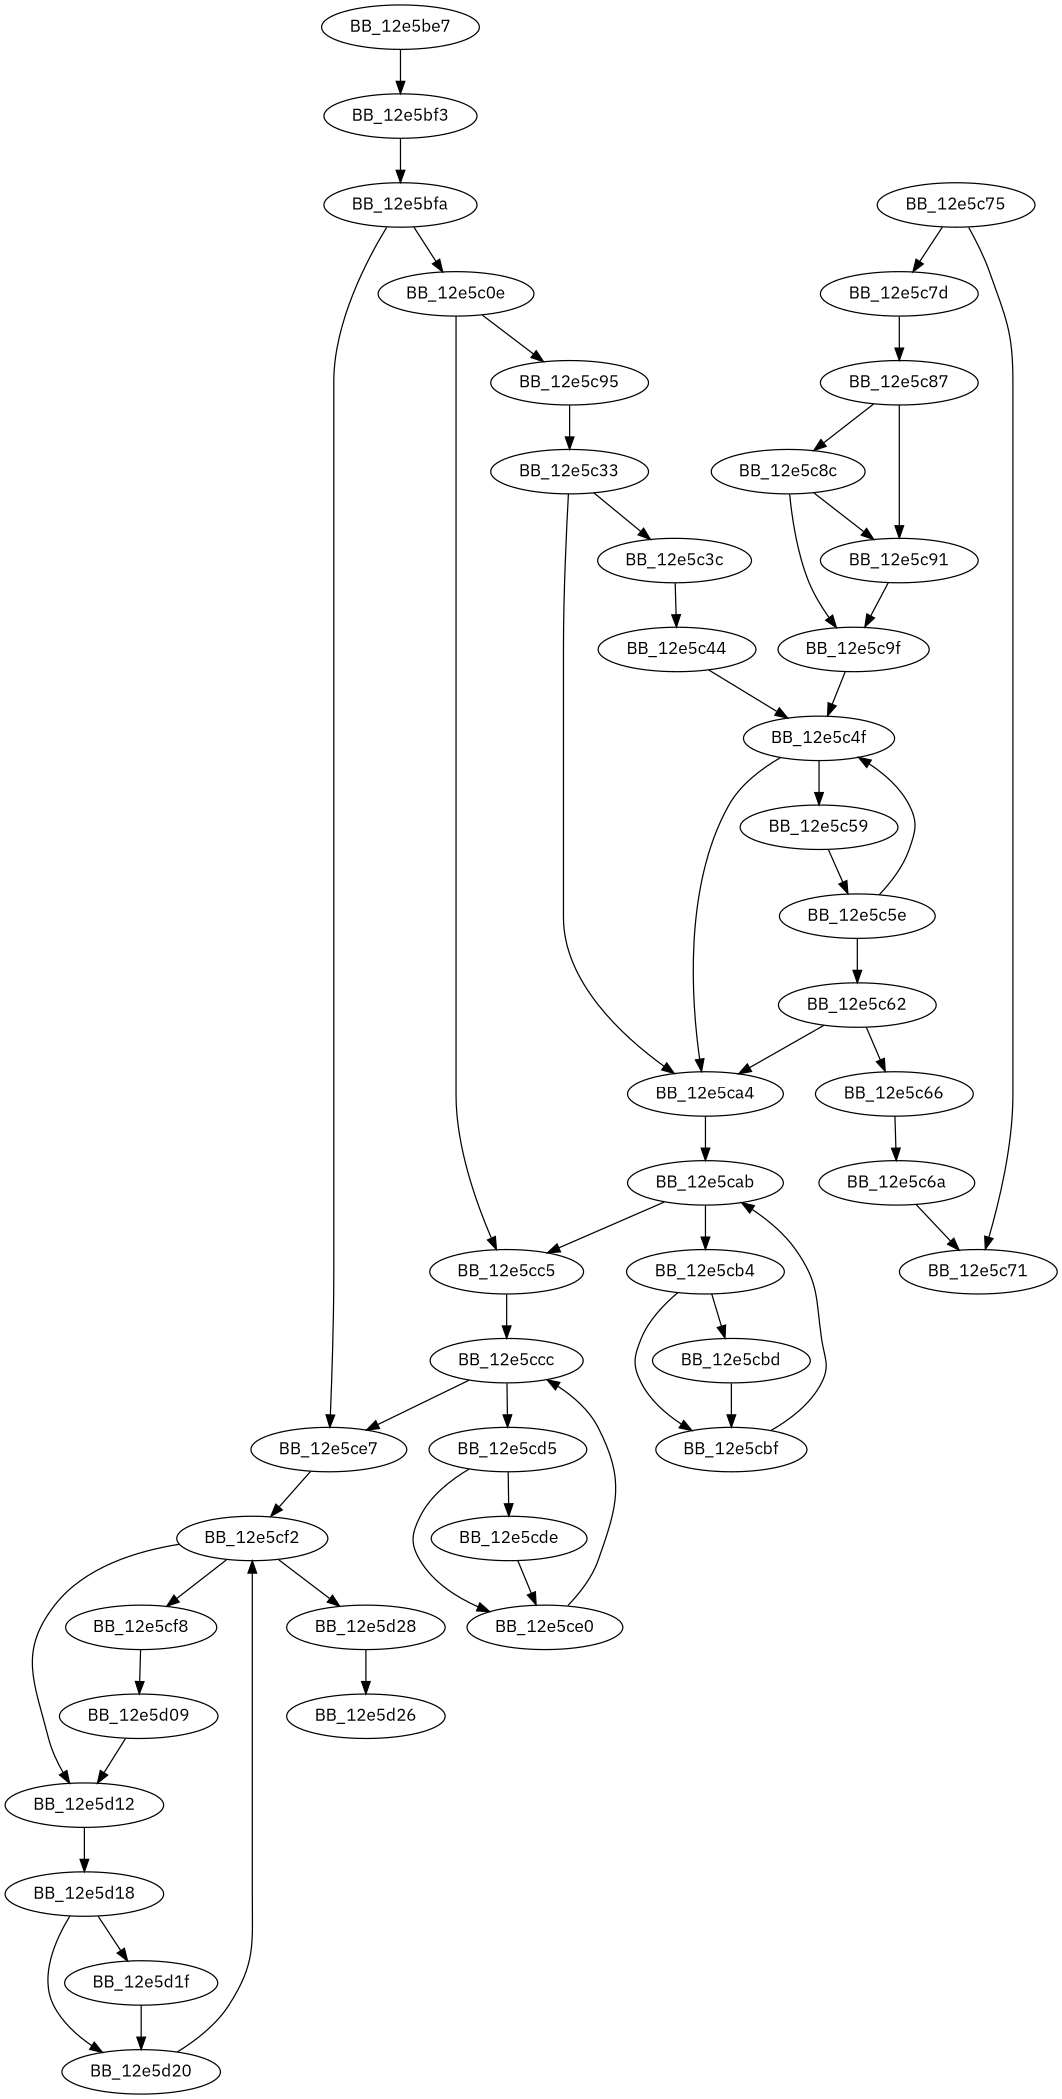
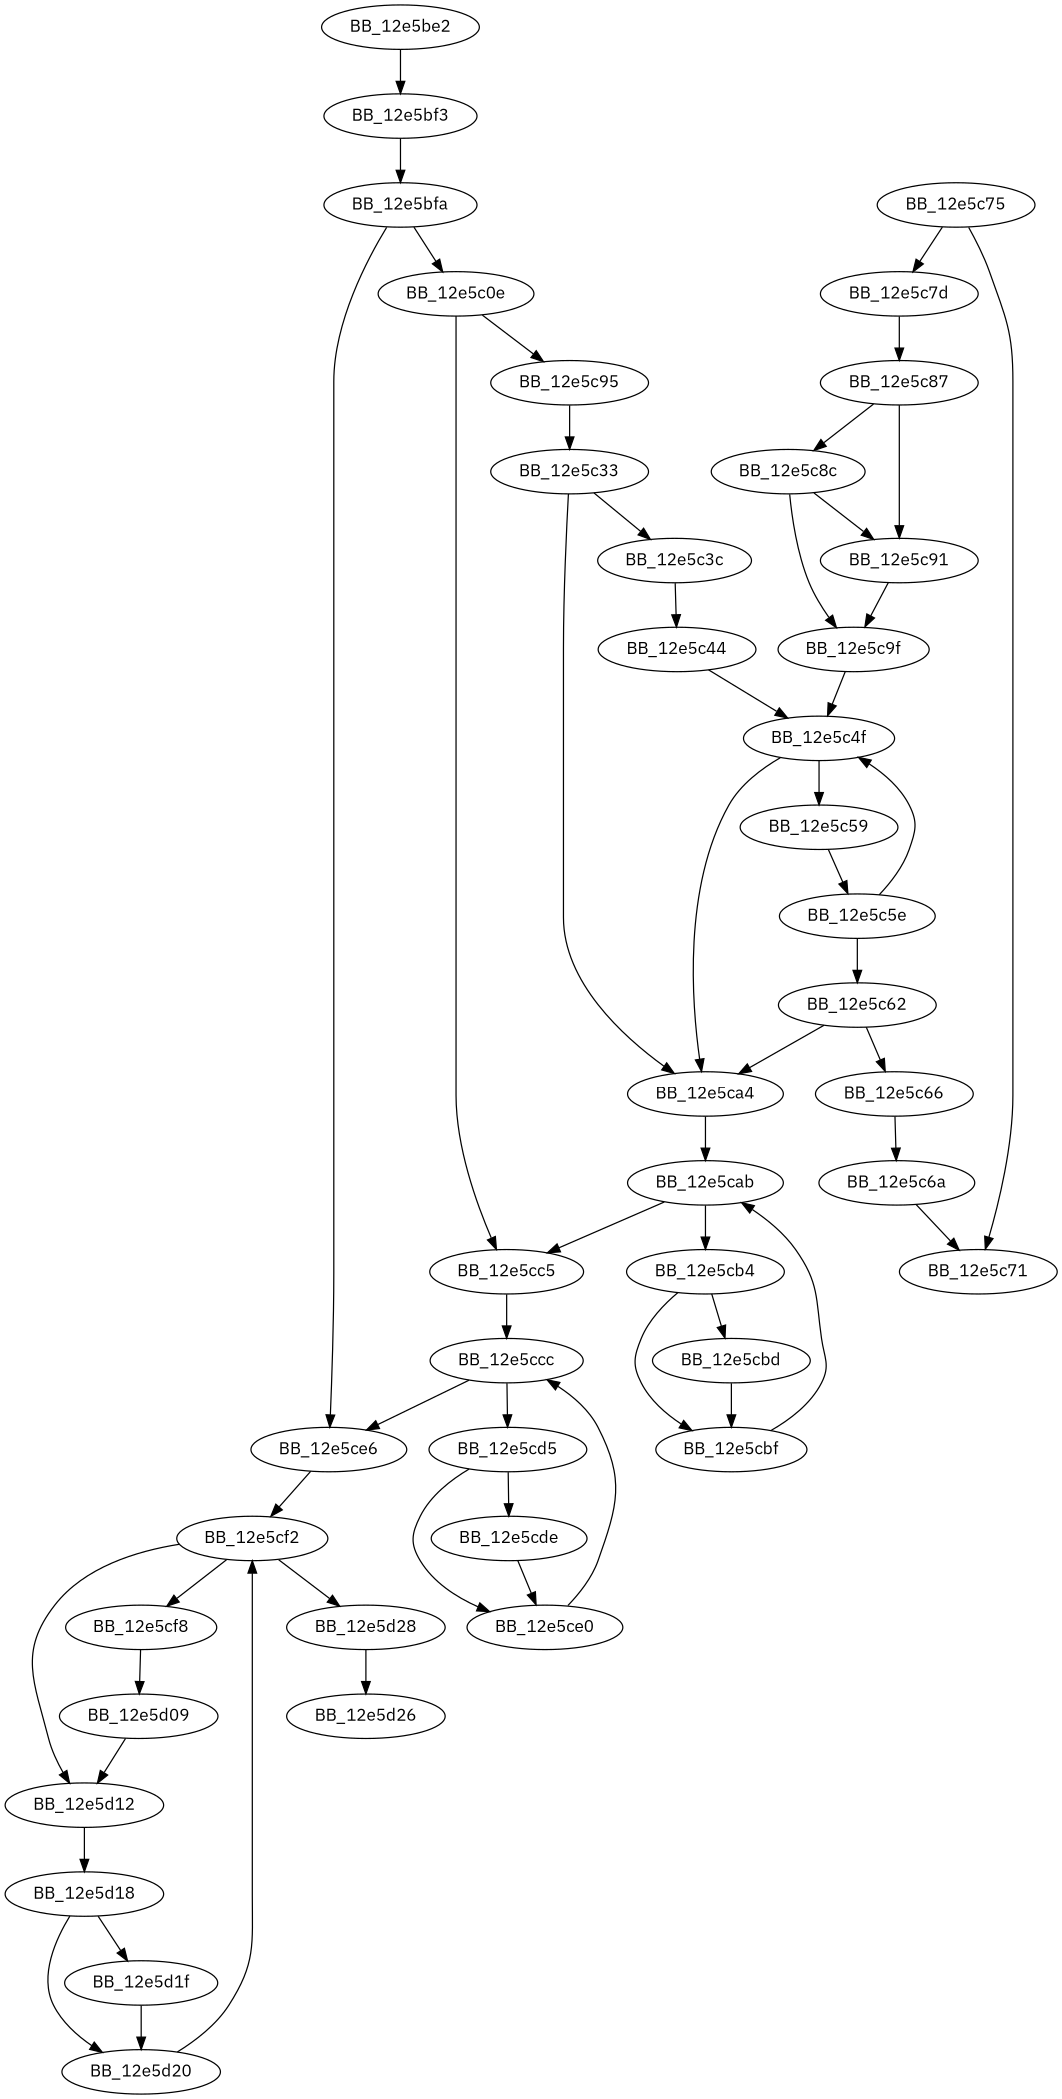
  digraph {
    fontname="IBM Plex Sans"
    node [fontname="IBM Plex Sans"]
    edge [fontname="IBM Plex Sans"]
-   BB_12e5be7
+   BB_12e5be7 [label=BB_12e5be2]
    BB_12e5bf3
    BB_12e5bfa
    BB_12e5c0e
-   BB_12e5ce6 [label=BB_12e5ce7]
+   BB_12e5ce6
    n6 [label=BB_12e5c95]
    BB_12e5cc5
    BB_12e5cf2
    BB_12e5c33
    BB_12e5ccc
    BB_12e5cf8
    BB_12e5d12
    n13 [label=BB_12e5d28]
    BB_12e5c3c
    BB_12e5ca4
    BB_12e5cd5
    BB_12e5c44
    BB_12e5cab
    BB_12e5c4f
    BB_12e5cb4
    BB_12e5c59
    BB_12e5c5e
    BB_12e5c62
    BB_12e5c66
    BB_12e5c6a
    BB_12e5c71
    BB_12e5c75
    BB_12e5c7d
    BB_12e5c87
    BB_12e5c8c
    BB_12e5c91
    BB_12e5c9f
    BB_12e5cbd
    BB_12e5cbf
    BB_12e5cde
    BB_12e5ce0
    BB_12e5d09
    BB_12e5d18
    BB_12e5d26
    BB_12e5d20
    BB_12e5d1f
    BB_12e5be7 -> BB_12e5bf3
    BB_12e5bf3 -> BB_12e5bfa
    BB_12e5bfa -> BB_12e5c0e
    BB_12e5bfa -> BB_12e5ce6
    BB_12e5c0e -> n6
    BB_12e5c0e -> BB_12e5cc5
    BB_12e5ce6 -> BB_12e5cf2
    n6 -> BB_12e5c33
    BB_12e5cc5 -> BB_12e5ccc
    BB_12e5cf2 -> BB_12e5cf8
    BB_12e5cf2 -> BB_12e5d12
    BB_12e5cf2 -> n13
    BB_12e5c33 -> BB_12e5c3c
    BB_12e5c33 -> BB_12e5ca4
    BB_12e5ccc -> BB_12e5ce6
    BB_12e5ccc -> BB_12e5cd5
    BB_12e5cf8 -> BB_12e5d09
    BB_12e5d12 -> BB_12e5d18
    n13 -> BB_12e5d26
    BB_12e5c3c -> BB_12e5c44
    BB_12e5ca4 -> BB_12e5cab
    BB_12e5cd5 -> BB_12e5cde
    BB_12e5cd5 -> BB_12e5ce0
    BB_12e5c44 -> BB_12e5c4f
    BB_12e5cab -> BB_12e5cc5
    BB_12e5cab -> BB_12e5cb4
    BB_12e5c4f -> BB_12e5ca4
    BB_12e5c4f -> BB_12e5c59
    BB_12e5cb4 -> BB_12e5cbd
    BB_12e5cb4 -> BB_12e5cbf
    BB_12e5c59 -> BB_12e5c5e
    BB_12e5c5e -> BB_12e5c4f
    BB_12e5c5e -> BB_12e5c62
    BB_12e5c62 -> BB_12e5ca4
    BB_12e5c62 -> BB_12e5c66
    BB_12e5c66 -> BB_12e5c6a
    BB_12e5c6a -> BB_12e5c71
    BB_12e5c75 -> BB_12e5c71
    BB_12e5c75 -> BB_12e5c7d
    BB_12e5c7d -> BB_12e5c87
    BB_12e5c87 -> BB_12e5c8c
    BB_12e5c87 -> BB_12e5c91
    BB_12e5c8c -> BB_12e5c91
    BB_12e5c8c -> BB_12e5c9f
    BB_12e5c91 -> BB_12e5c9f
    BB_12e5c9f -> BB_12e5c4f
    BB_12e5cbd -> BB_12e5cbf
    BB_12e5cbf -> BB_12e5cab
    BB_12e5cde -> BB_12e5ce0
    BB_12e5ce0 -> BB_12e5ccc
    BB_12e5d09 -> BB_12e5d12
    BB_12e5d18 -> BB_12e5d20
    BB_12e5d18 -> BB_12e5d1f
    BB_12e5d20 -> BB_12e5cf2
    BB_12e5d1f -> BB_12e5d20
  }
